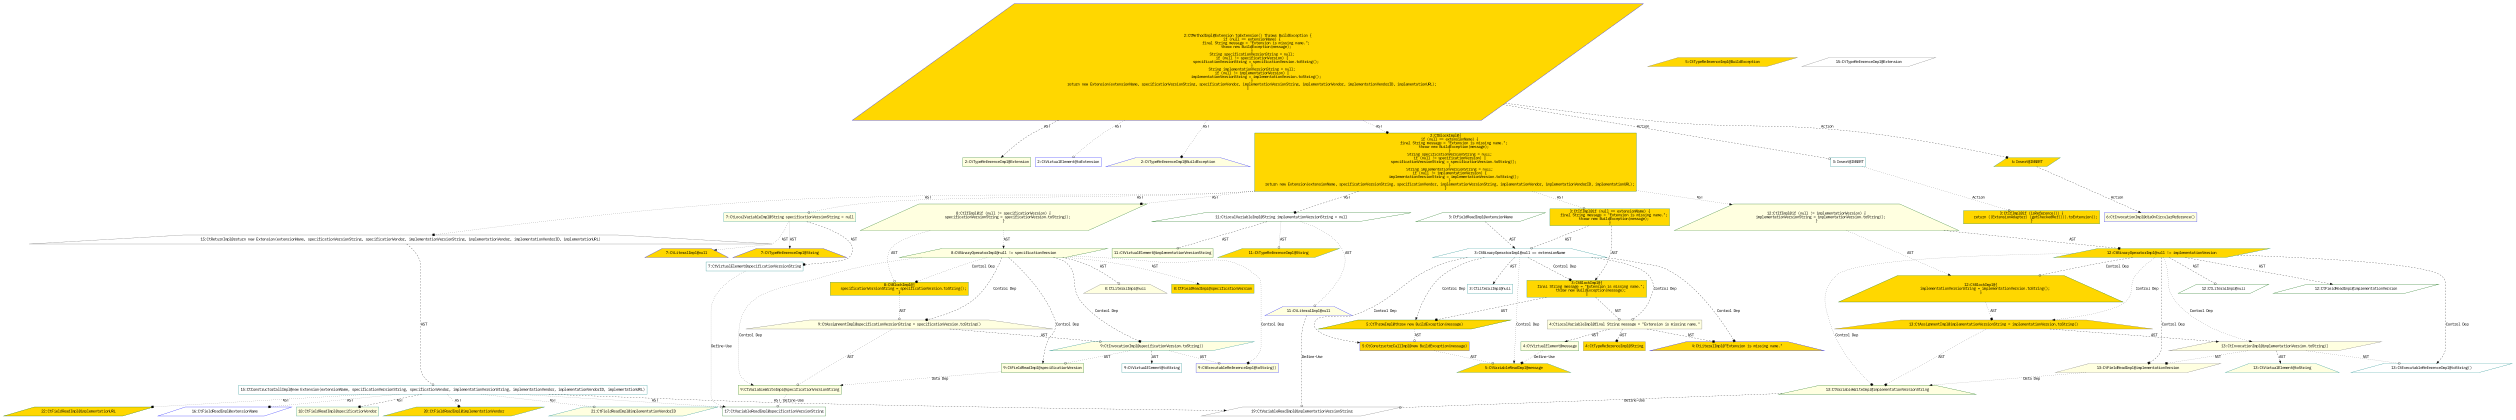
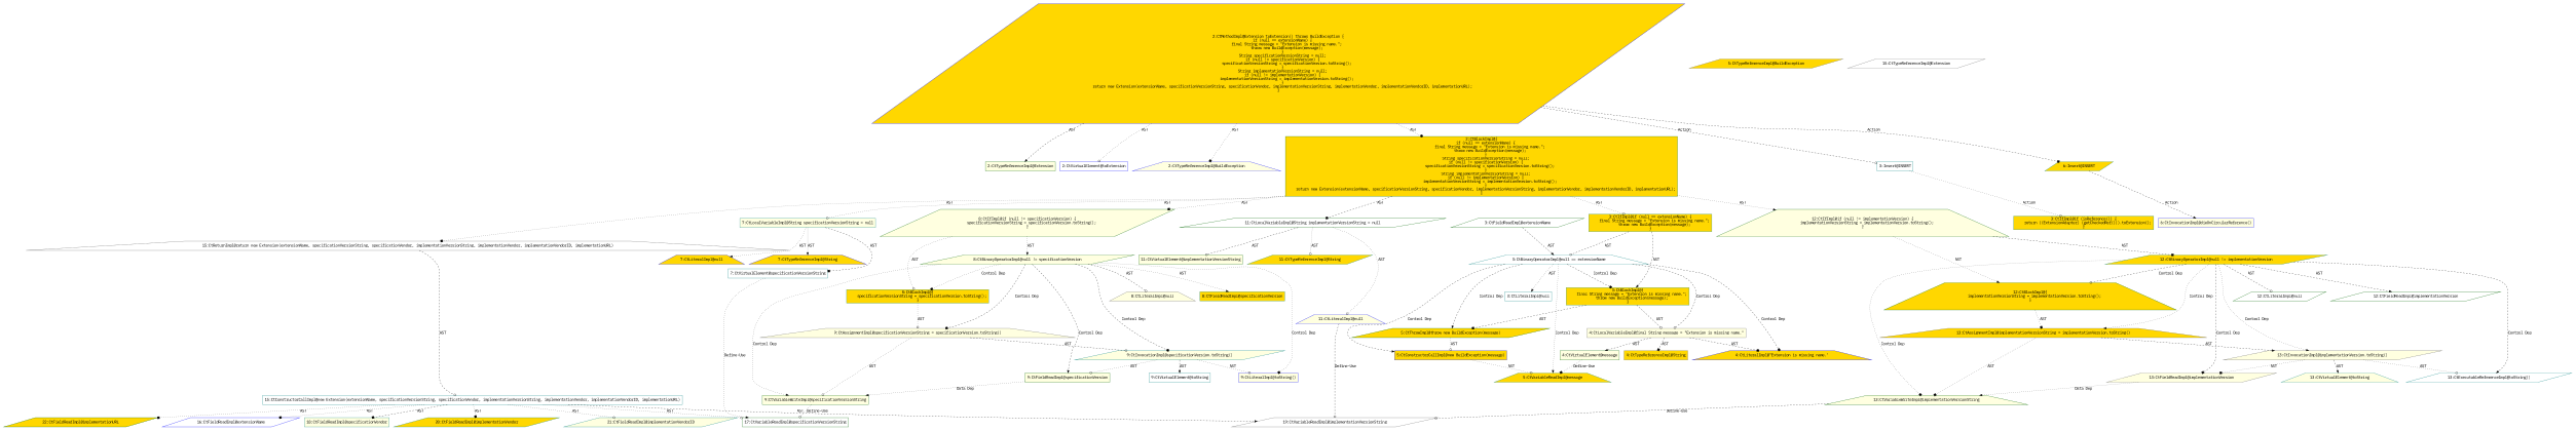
  digraph {
    fontname="IBM Plex Mono"
    node [color=teal fillcolor=lightyellow fontname="IBM Plex Mono" shape=box style=filled]
    edge [arrowhead=odot fontname="IBM Plex Mono" style=dotted]
    n1 [color=darkgreen label="2:CtTypeReferenceImpl@Extension"]
    n2 [color=blue fillcolor=white label="2:CtVirtualElement@toExtension"]
    n3 [color=blue label="2:CtTypeReferenceImpl@BuildException" shape=trapezium]
    n4 [fillcolor=white label="3:CtLiteralImpl@null"]
    n5 [color=darkgreen fillcolor=white label="3:CtFieldReadImpl@extensionName" shape=parallelogram]
    n6 [fillcolor=white label="3:CtBinaryOperatorImpl@null == extensionName" shape=trapezium]
    n7 [color=blue fillcolor=gold label="4:CtLiteralImpl@\"Extension is missing name.\"" shape=trapezium]
    n8 [color=gray40 label="4:CtLocalVariableImpl@final String message = \"Extension is missing name.\""]
    n9 [fillcolor=gold label="5:CtVariableReadImpl@message" shape=trapezium]
    n10 [color=blue fillcolor=gold label="5:CtConstructorCallImpl@new BuildException(message)"]
    n11 [color=darkgreen fillcolor=gold label="5:CtThrowImpl@throw new BuildException(message)" shape=parallelogram]
    n12 [fillcolor=gold label="3:CtBlockImpl@\{\n    final String message = \"Extension is missing name.\";\n    throw new BuildException(message);\n\}"]
    n13 [color=gray40 fillcolor=gold label="4:CtTypeReferenceImpl@String"]
    n14 [color=darkgreen label="4:CtVirtualElement@message"]
    n15 [color=gray40 fillcolor=gold label="5:CtTypeReferenceImpl@BuildException" shape=parallelogram]
    n16 [fillcolor=gold label="3:CtIfImpl@if (null == extensionName) \{\n    final String message = \"Extension is missing name.\";\n    throw new BuildException(message);\n\}"]
    n17 [color=blue fillcolor=gold label="7:CtTypeReferenceImpl@String" shape=trapezium]
    n18 [color=blue fillcolor=gold label="7:CtLiteralImpl@null" shape=trapezium]
    n19 [fillcolor=white label="7:CtVirtualElement@specificationVersionString"]
    n20 [color=darkgreen fillcolor=white label="17:CtVariableReadImpl@specificationVersionString"]
    n21 [label="7:CtLocalVariableImpl@String specificationVersionString = null"]
    n22 [color=gray40 label="8:CtLiteralImpl@null" shape=trapezium]
    n23 [fillcolor=gold label="8:CtFieldReadImpl@specificationVersion"]
    n24 [color=darkgreen label="8:CtBinaryOperatorImpl@null != specificationVersion" shape=parallelogram]
    n25 [color=darkgreen label="9:CtVariableWriteImpl@specificationVersionString"]
-   n26 [color=blue label="9:CtExecutableReferenceImpl@toString()"]
+   n26 [color=blue label="9:CtLiteralImpl@toString()"]
    n27 [color=darkgreen label="9:CtFieldReadImpl@specificationVersion"]
    n28 [label="9:CtInvocationImpl@specificationVersion.toString()" shape=parallelogram]
    n29 [color=gray40 label="9:CtAssignmentImpl@specificationVersionString = specificationVersion.toString()" shape=trapezium]
    n30 [fillcolor=gold label="8:CtBlockImpl@\{\n    specificationVersionString = specificationVersion.toString();\n\}"]
    n31 [fillcolor=white label="9:CtVirtualElement@toString"]
    n32 [color=darkgreen label="8:CtIfImpl@if (null != specificationVersion) \{\n    specificationVersionString = specificationVersion.toString();\n\}" shape=parallelogram]
    n33 [fillcolor=gold label="11:CtTypeReferenceImpl@String" shape=parallelogram]
    n34 [color=blue label="11:CtLiteralImpl@null" shape=trapezium]
    n35 [color=gray40 fillcolor=white label="19:CtVariableReadImpl@implementationVersionString" shape=parallelogram]
    n36 [color=darkgreen label="11:CtVirtualElement@implementationVersionString"]
    n37 [color=darkgreen fillcolor=white label="11:CtLocalVariableImpl@String implementationVersionString = null" shape=parallelogram]
    n38 [color=darkgreen fillcolor=white label="12:CtLiteralImpl@null" shape=parallelogram]
    n39 [color=darkgreen fillcolor=white label="12:CtFieldReadImpl@implementationVersion" shape=parallelogram]
    n40 [fillcolor=gold label="12:CtBinaryOperatorImpl@null != implementationVersion" shape=parallelogram]
    n41 [color=darkgreen label="13:CtVariableWriteImpl@implementationVersionString" shape=trapezium]
    n42 [fillcolor=white label="13:CtExecutableReferenceImpl@toString()" shape=parallelogram]
    n43 [color=gray40 label="13:CtFieldReadImpl@implementationVersion" shape=parallelogram]
    n44 [color=gray40 label="13:CtInvocationImpl@implementationVersion.toString()" shape=parallelogram]
    n45 [color=gray40 fillcolor=gold label="13:CtAssignmentImpl@implementationVersionString = implementationVersion.toString()" shape=trapezium]
    n46 [color=darkgreen fillcolor=gold label="12:CtBlockImpl@\{\n    implementationVersionString = implementationVersion.toString();\n\}" shape=trapezium]
    n47 [label="13:CtVirtualElement@toString" shape=trapezium]
    n48 [color=darkgreen label="12:CtIfImpl@if (null != implementationVersion) \{\n    implementationVersionString = implementationVersion.toString();\n\}" shape=trapezium]
    n49 [color=gray40 fillcolor=white label="15:CtTypeReferenceImpl@Extension" shape=parallelogram]
    n50 [color=blue fillcolor=white label="16:CtFieldReadImpl@extensionName" shape=parallelogram]
    n51 [label="18:CtFieldReadImpl@specificationVendor"]
    n52 [fillcolor=gold label="20:CtFieldReadImpl@implementationVendor" shape=parallelogram]
    n53 [label="21:CtFieldReadImpl@implementationVendorID" shape=parallelogram]
    n54 [color=darkgreen fillcolor=gold label="22:CtFieldReadImpl@implementationURL" shape=parallelogram]
    n55 [fillcolor=white label="15:CtConstructorCallImpl@new Extension(extensionName, specificationVersionString, specificationVendor, implementationVersionString, implementationVendor, implementationVendorID, implementationURL)"]
    n56 [color=gray40 fillcolor=white label="15:CtReturnImpl@return new Extension(extensionName, specificationVersionString, specificationVendor, implementationVersionString, implementationVendor, implementationVendorID, implementationURL)" shape=trapezium]
    n57 [color=darkgreen fillcolor=gold label="2:CtBlockImpl@\{\n    if (null == extensionName) \{\n        final String message = \"Extension is missing name.\";\n        throw new BuildException(message);\n    \}\n    String specificationVersionString = null;\n    if (null != specificationVersion) \{\n        specificationVersionString = specificationVersion.toString();\n    \}\n    String implementationVersionString = null;\n    if (null != implementationVersion) \{\n        implementationVersionString = implementationVersion.toString();\n    \}\n    return new Extension(extensionName, specificationVersionString, specificationVendor, implementationVersionString, implementationVendor, implementationVendorID, implementationURL);\n\}"]
    n58 [color=blue fillcolor=gold label="2:CtMethodImpl@Extension toExtension() throws BuildException \{\n    if (null == extensionName) \{\n        final String message = \"Extension is missing name.\";\n        throw new BuildException(message);\n    \}\n    String specificationVersionString = null;\n    if (null != specificationVersion) \{\n        specificationVersionString = specificationVersion.toString();\n    \}\n    String implementationVersionString = null;\n    if (null != implementationVersion) \{\n        implementationVersionString = implementationVersion.toString();\n    \}\n    return new Extension(extensionName, specificationVersionString, specificationVendor, implementationVersionString, implementationVendor, implementationVendorID, implementationURL);\n\}" shape=parallelogram]
    n59 [fillcolor=white label="3:Insert@INSERT"]
    n60 [fillcolor=gold label="6:Insert@INSERT" shape=parallelogram]
    n61 [fillcolor=gold label="3:CtIfImpl@if (isReference()) \{\n    return ((ExtensionAdapter) (getCheckedRef())).toExtension();\n\}"]
    n62 [color=blue label="6:CtInvocationImpl@dieOnCircularReference()"]
    n5 -> n6 [arrowhead=normal label=AST style=dashed]
-   n6 -> n4 [arrowhead=normal label=AST style=dashed]
+   n6 -> n4 [arrowhead=normal label=AST]
    n6 -> n7 [arrowhead=box label="Control Dep" style=dashed]
    n6 -> n8 [label="Control Dep" style=dashed]
    n6 -> n9 [arrowhead=normal label="Control Dep"]
    n6 -> n10 [arrowhead=normal label="Control Dep" style=dashed]
    n6 -> n11 [arrowhead=normal label="Control Dep" style=dashed]
    n6 -> n12 [arrowhead=box label="Control Dep" style=dashed]
    n8 -> n7 [arrowhead=box label=AST style=dashed]
    n8 -> n13 [arrowhead=box label=AST style=dashed]
    n8 -> n14 [arrowhead=normal label=AST style=dashed]
    n10 -> n9 [label=AST]
    n11 -> n10 [label=AST]
    n12 -> n8 [label=AST style=dashed]
    n12 -> n11 [arrowhead=box label=AST style=dashed]
    n14 -> n9 [arrowhead=box label="Define-Use"]
    n16 -> n6 [label=AST style=dashed]
    n16 -> n12 [arrowhead=normal label=AST style=dashed]
    n19 -> n20 [arrowhead=normal label="Define-Use"]
    n21 -> n17 [arrowhead=normal label=AST]
    n21 -> n18 [arrowhead=normal label=AST]
    n21 -> n19 [arrowhead=box label=AST style=dashed]
    n24 -> n22 [label=AST style=dashed]
    n24 -> n23 [arrowhead=normal label=AST]
    n24 -> n25 [arrowhead=normal label="Control Dep"]
    n24 -> n26 [arrowhead=box label="Control Dep"]
    n24 -> n27 [arrowhead=normal label="Control Dep" style=dashed]
    n24 -> n28 [arrowhead=box label="Control Dep" style=dashed]
    n24 -> n29 [arrowhead=box label="Control Dep" style=dashed]
    n24 -> n30 [arrowhead=box label="Control Dep"]
    n25 -> n20 [label="Define-Use"]
    n27 -> n25 [arrowhead=normal label="Data Dep"]
    n28 -> n26 [label=AST]
    n28 -> n27 [label=AST]
    n28 -> n31 [arrowhead=normal label=AST style=dashed]
    n29 -> n25 [label=AST]
    n29 -> n28 [label=AST style=dashed]
    n30 -> n29 [label=AST]
    n32 -> n24 [arrowhead=normal label=AST]
    n32 -> n30 [label=AST]
    n34 -> n35 [label="Define-Use" style=dashed]
    n37 -> n33 [label=AST]
    n37 -> n34 [label=AST]
    n37 -> n36 [label=AST style=dashed]
    n40 -> n38 [label=AST style=dashed]
    n40 -> n39 [arrowhead=normal label=AST style=dashed]
    n40 -> n41 [arrowhead=box label="Control Dep"]
    n40 -> n42 [arrowhead=normal label="Control Dep" style=dashed]
    n40 -> n43 [arrowhead=box label="Control Dep" style=dashed]
    n40 -> n44 [arrowhead=normal label="Control Dep"]
    n40 -> n45 [arrowhead=normal label="Control Dep"]
    n40 -> n46 [label="Control Dep" style=dashed]
    n41 -> n35 [label="Define-Use" style=dashed]
    n43 -> n41 [arrowhead=normal label="Data Dep"]
    n44 -> n42 [label=AST]
    n44 -> n43 [arrowhead=box label=AST]
    n44 -> n47 [arrowhead=normal label=AST style=dashed]
    n45 -> n41 [arrowhead=box label=AST]
    n45 -> n44 [arrowhead=normal label=AST style=dashed]
    n46 -> n45 [arrowhead=box label=AST]
    n48 -> n40 [arrowhead=box label=AST style=dashed]
    n48 -> n46 [arrowhead=normal label=AST]
    n55 -> n20 [label=AST]
    n55 -> n35 [arrowhead=normal label=AST style=dashed]
    n55 -> n50 [arrowhead=box label=AST]
    n55 -> n51 [arrowhead=box label=AST style=dashed]
    n55 -> n52 [arrowhead=box label=AST]
    n55 -> n53 [label=AST]
    n55 -> n54 [arrowhead=box label=AST]
    n56 -> n55 [label=AST style=dashed]
    n57 -> n16 [label=AST]
    n57 -> n21 [label=AST]
    n57 -> n32 [arrowhead=box label=AST]
    n57 -> n37 [arrowhead=box label=AST style=dashed]
    n57 -> n48 [arrowhead=normal label=AST]
    n57 -> n56 [arrowhead=box label=AST]
    n58 -> n1 [arrowhead=normal label=AST style=dashed]
    n58 -> n2 [label=AST]
    n58 -> n3 [arrowhead=box label=AST]
    n58 -> n57 [arrowhead=box label=AST]
    n58 -> n59 [label=Action style=dashed]
    n58 -> n60 [arrowhead=box label=Action style=dashed]
    n59 -> n61 [label=Action]
    n60 -> n62 [arrowhead=normal label=Action style=dashed]
  }
